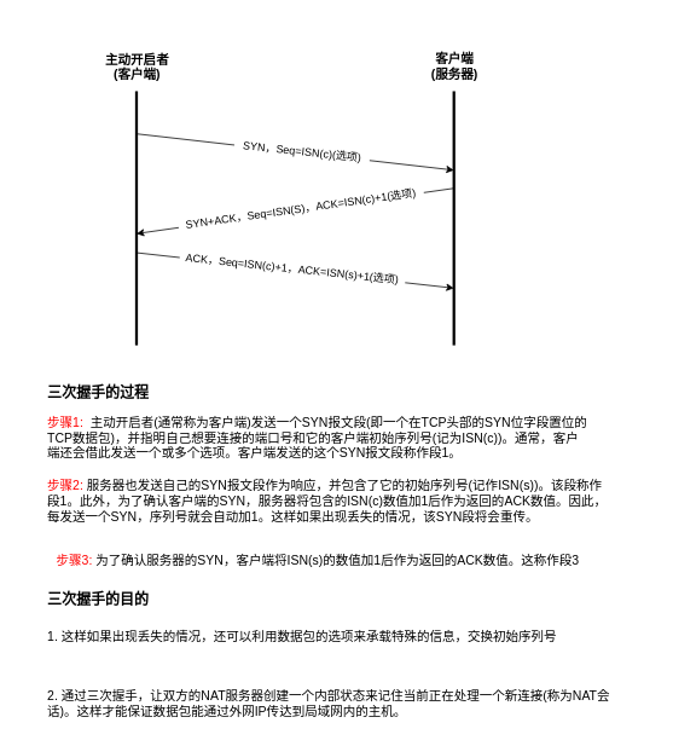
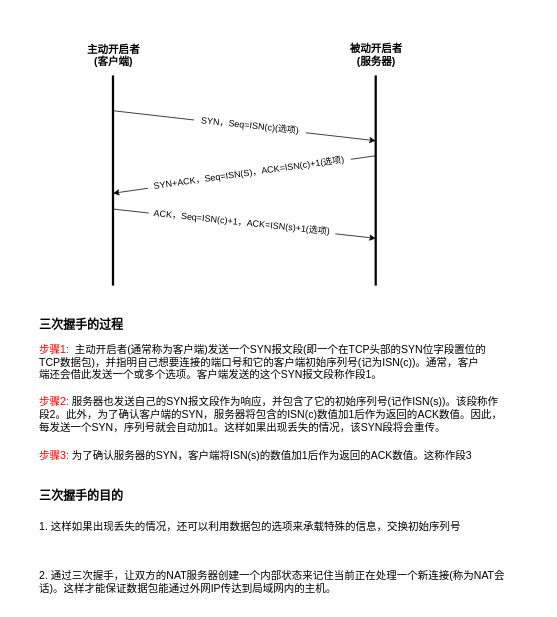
  <mxCell id="0" />
  <mxCell id="1" parent="0" />
  <mxCell id="2" value="" style="rounded=0;whiteSpace=wrap;html=1;fillColor=#FFFFFF;align=center;strokeColor=none;" vertex="1" parent="1"><mxGeometry x="20" y="20" width="700" height="780" as="geometry" /></mxCell>
  <mxCell id="3" value="" style="endArrow=none;html=1;strokeWidth=3;" edge="1" parent="1"><mxGeometry width="50" height="50" relative="1" as="geometry"><mxPoint x="150" y="380" as="sourcePoint" /><mxPoint x="150" y="100" as="targetPoint" /></mxGeometry></mxCell>
  <mxCell id="4" value="" style="endArrow=none;html=1;strokeWidth=3;" edge="1" parent="1"><mxGeometry width="50" height="50" relative="1" as="geometry"><mxPoint x="500" y="380" as="sourcePoint" /><mxPoint x="500" y="100" as="targetPoint" /></mxGeometry></mxCell>
  <mxCell id="5" value="&lt;font style=&quot;font-size: 14px&quot;&gt;&lt;font color=&quot;#ff0000&quot;&gt;步骤1:&lt;/font&gt;&amp;nbsp; 主动开启者(通常称为客户端)发送一个SYN报文段(即一个在TCP头部的SYN位字段置位的TCP数据包)，并指明自己想要连接的端口号和它的客户端初始序列号(记为ISN(c))。通常，客户端还会借此发送一个或多个选项。客户端发送的这个SYN报文段称作段1。&lt;/font&gt;" style="text;html=1;strokeColor=none;fillColor=none;align=left;verticalAlign=middle;whiteSpace=wrap;rounded=0;" vertex="1" parent="1"><mxGeometry x="50" y="452" width="600" height="60" as="geometry" /></mxCell>
- <mxCell id="6" value="&lt;span style=&quot;font-size: 14px&quot;&gt;&lt;font color=&quot;#ff0000&quot;&gt;步骤2:&lt;/font&gt; 服务器也发送自己的SYN报文段作为响应，并包含了它的初始序列号(记作ISN(s))。该段称作段1。此外，为了确认客户端的SYN，服务器将包含的ISN(c)数值加1后作为返回的ACK数值。因此，每发送一个SYN，序列号就会自动加1。这样如果出现丢失的情况，该SYN段将会重传。&lt;/span&gt;" style="text;html=1;strokeColor=none;fillColor=none;align=left;verticalAlign=middle;whiteSpace=wrap;rounded=0;" vertex="1" parent="1"><mxGeometry x="50" y="522" width="620" height="60" as="geometry" /></mxCell>
- <mxCell id="7" value="&lt;span style=&quot;font-size: 14px&quot;&gt;&lt;font color=&quot;#ff0000&quot;&gt;步骤3:&lt;/font&gt; 为了确认服务器的SYN，客户端将ISN(s)的数值加1后作为返回的ACK数值。这称作段3&lt;/span&gt;" style="text;html=1;strokeColor=none;fillColor=none;align=left;verticalAlign=middle;whiteSpace=wrap;rounded=0;" vertex="1" parent="1"><mxGeometry x="60" y="602" width="600" height="30" as="geometry" /></mxCell>
+ <mxCell id="6" value="&lt;span style=&quot;font-size: 14px&quot;&gt;&lt;font color=&quot;#ff0000&quot;&gt;步骤2:&lt;/font&gt; 服务器也发送自己的SYN报文段作为响应，并包含了它的初始序列号(记作ISN(s))。该段称作段2。此外，为了确认客户端的SYN，服务器将包含的ISN(c)数值加1后作为返回的ACK数值。因此，每发送一个SYN，序列号就会自动加1。这样如果出现丢失的情况，该SYN段将会重传。&lt;/span&gt;" style="text;html=1;strokeColor=none;fillColor=none;align=left;verticalAlign=middle;whiteSpace=wrap;rounded=0;" vertex="1" parent="1"><mxGeometry x="50" y="522" width="620" height="60" as="geometry" /></mxCell>
+ <mxCell id="7" value="&lt;span style=&quot;font-size: 14px&quot;&gt;&lt;font color=&quot;#ff0000&quot;&gt;步骤3:&lt;/font&gt; 为了确认服务器的SYN，客户端将ISN(s)的数值加1后作为返回的ACK数值。这称作段3&lt;/span&gt;" style="text;html=1;strokeColor=none;fillColor=none;align=left;verticalAlign=middle;whiteSpace=wrap;rounded=0;" vertex="1" parent="1"><mxGeometry x="50" y="592" width="600" height="30" as="geometry" /></mxCell>
  <mxCell id="8" value="&lt;font style=&quot;font-size: 16px&quot;&gt;&lt;b&gt;三次握手的过程&lt;/b&gt;&lt;/font&gt;" style="text;html=1;strokeColor=none;fillColor=none;align=left;verticalAlign=middle;whiteSpace=wrap;rounded=0;" vertex="1" parent="1"><mxGeometry x="50" y="422" width="130" height="20" as="geometry" /></mxCell>
  <mxCell id="9" value="" style="group" vertex="1" connectable="0" parent="1"><mxGeometry x="150" y="147" width="350" height="172.011" as="geometry" /></mxCell>
  <mxCell id="10" value="" style="endArrow=classic;html=1;strokeWidth=1;" edge="1" parent="9"><mxGeometry width="50" height="50" relative="1" as="geometry"><mxPoint as="sourcePoint" /><mxPoint x="350" y="40" as="targetPoint" /></mxGeometry></mxCell>
  <mxCell id="11" value="" style="endArrow=classic;html=1;strokeWidth=1;" edge="1" parent="9"><mxGeometry width="50" height="50" relative="1" as="geometry"><mxPoint x="350" y="60" as="sourcePoint" /><mxPoint y="110" as="targetPoint" /></mxGeometry></mxCell>
  <mxCell id="12" value="SYN，Seq=ISN(c)(选项)" style="text;html=1;strokeColor=none;fillColor=#FFFFFF;align=center;verticalAlign=middle;whiteSpace=wrap;rounded=0;rotation=6;" vertex="1" parent="9"><mxGeometry x="107.51" y="10" width="150" height="20" as="geometry" /></mxCell>
  <mxCell id="13" value="SYN+ACK，Seq=ISN(S)，ACK=ISN(c)+1(选项)" style="text;html=1;strokeColor=none;fillColor=#FFFFFF;align=center;verticalAlign=middle;whiteSpace=wrap;rounded=0;rotation=352;" vertex="1" parent="9"><mxGeometry x="45.03" y="73" width="272.97" height="20" as="geometry" /></mxCell>
  <mxCell id="14" value="" style="endArrow=classic;html=1;strokeWidth=1;" edge="1" parent="9"><mxGeometry width="50" height="50" relative="1" as="geometry"><mxPoint y="131" as="sourcePoint" /><mxPoint x="350" y="170" as="targetPoint" /></mxGeometry></mxCell>
  <mxCell id="15" value="ACK，Seq=ISN(c)+1，ACK=ISN(s)+1(选项)" style="text;html=1;strokeColor=none;fillColor=#FFFFFF;align=center;verticalAlign=middle;whiteSpace=wrap;rounded=0;rotation=6;" vertex="1" parent="9"><mxGeometry x="47.03" y="139" width="250" height="20" as="geometry" /></mxCell>
  <mxCell id="16" value="&lt;font style=&quot;font-size: 14px&quot;&gt;&lt;b&gt;主动开启者&lt;br&gt;(客户端)&lt;/b&gt;&lt;/font&gt;" style="text;html=1;strokeColor=none;fillColor=none;align=center;verticalAlign=middle;whiteSpace=wrap;rounded=0;" vertex="1" parent="1"><mxGeometry x="106" y="51" width="90" height="43" as="geometry" /></mxCell>
- <mxCell id="17" value="&lt;font style=&quot;font-size: 14px&quot;&gt;&lt;b&gt;客户端&lt;br&gt;(服务器)&lt;/b&gt;&lt;/font&gt;" style="text;html=1;strokeColor=none;fillColor=none;align=center;verticalAlign=middle;whiteSpace=wrap;rounded=0;" vertex="1" parent="1"><mxGeometry x="456" y="50" width="90" height="43" as="geometry" /></mxCell>
+ <mxCell id="17" value="&lt;font style=&quot;font-size: 14px&quot;&gt;&lt;b&gt;被动开启者&lt;br&gt;(服务器)&lt;/b&gt;&lt;/font&gt;" style="text;html=1;strokeColor=none;fillColor=none;align=center;verticalAlign=middle;whiteSpace=wrap;rounded=0;" vertex="1" parent="1"><mxGeometry x="456" y="50" width="90" height="43" as="geometry" /></mxCell>
  <mxCell id="18" value="&lt;font style=&quot;font-size: 16px&quot;&gt;&lt;b&gt;三次握手的目的&lt;/b&gt;&lt;/font&gt;" style="text;html=1;strokeColor=none;fillColor=none;align=left;verticalAlign=middle;whiteSpace=wrap;rounded=0;" vertex="1" parent="1"><mxGeometry x="50" y="650" width="130" height="20" as="geometry" /></mxCell>
  <mxCell id="19" value="&lt;font style=&quot;font-size: 14px&quot;&gt;1. 这样如果出现丢失的情况，还可以利用数据包的选项来承载特殊的信息，交换初始序列号&lt;/font&gt;" style="text;html=1;strokeColor=none;fillColor=none;align=left;verticalAlign=middle;whiteSpace=wrap;rounded=0;" vertex="1" parent="1"><mxGeometry x="50" y="686" width="640" height="30" as="geometry" /></mxCell>
  <mxCell id="20" value="&lt;span style=&quot;font-size: 14px&quot;&gt;2. 通过三次握手，让双方的NAT服务器创建一个内部状态来记住当前正在处理一个新连接(称为NAT会话)。这样才能保证数据包能通过外网IP传达到局域网内的主机。&lt;/span&gt;" style="text;html=1;strokeColor=none;fillColor=none;align=left;verticalAlign=middle;whiteSpace=wrap;rounded=0;" vertex="1" parent="1"><mxGeometry x="50" y="755" width="640" height="40" as="geometry" /></mxCell>
